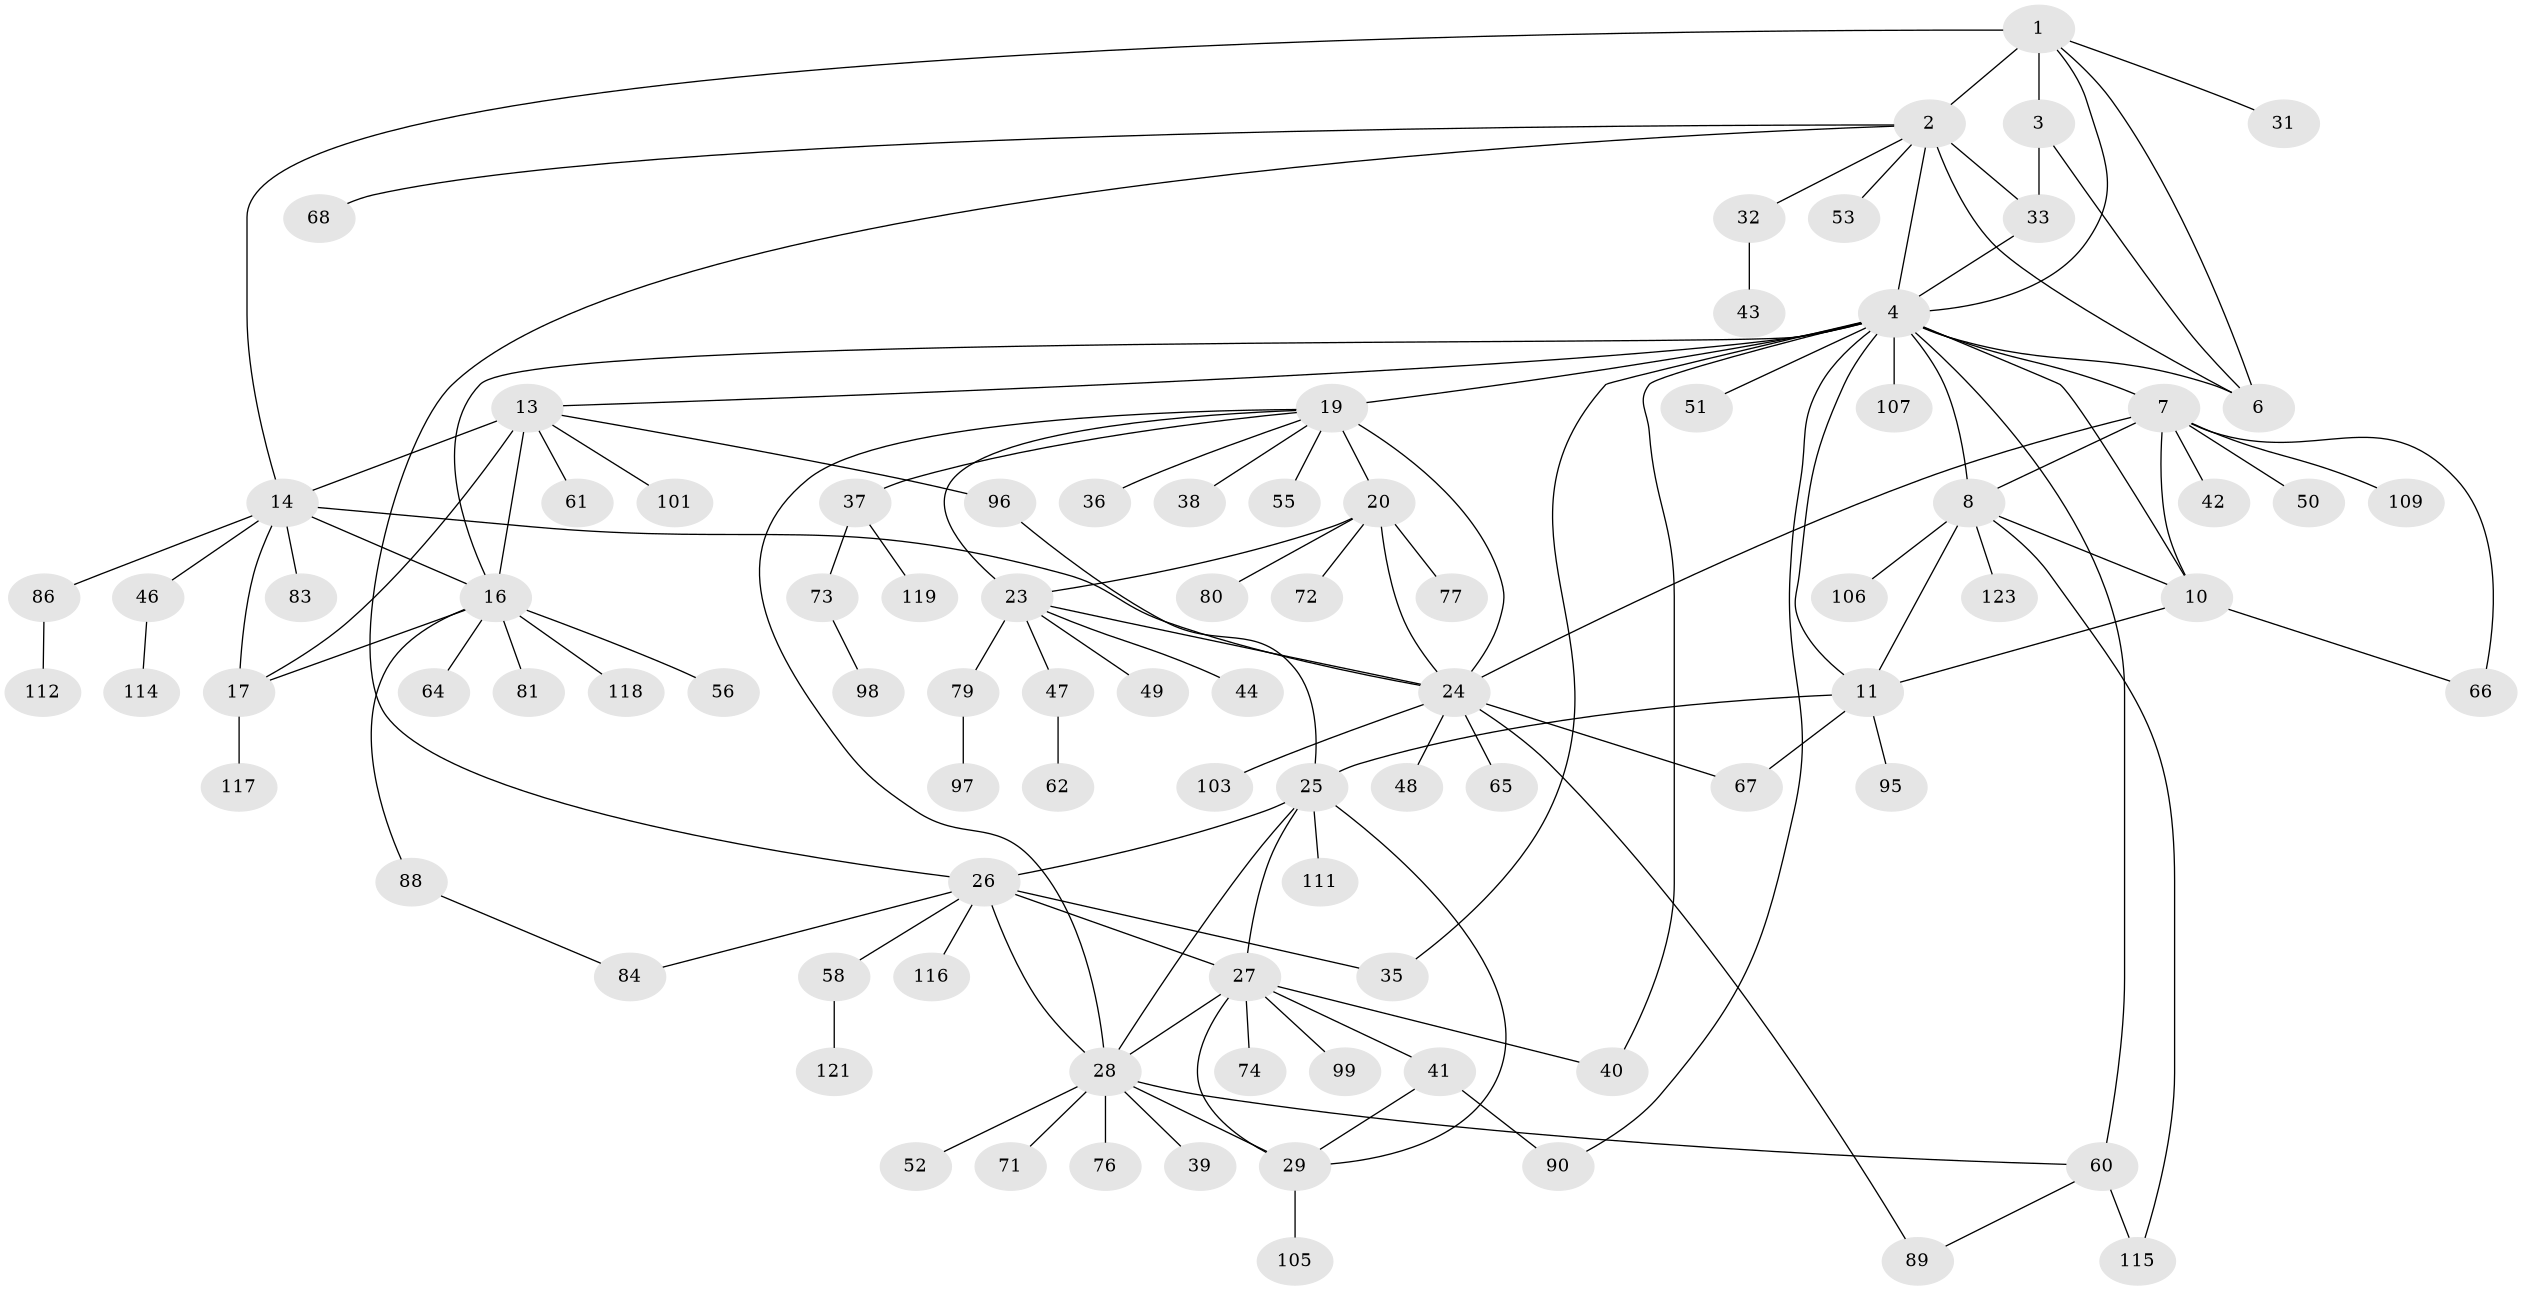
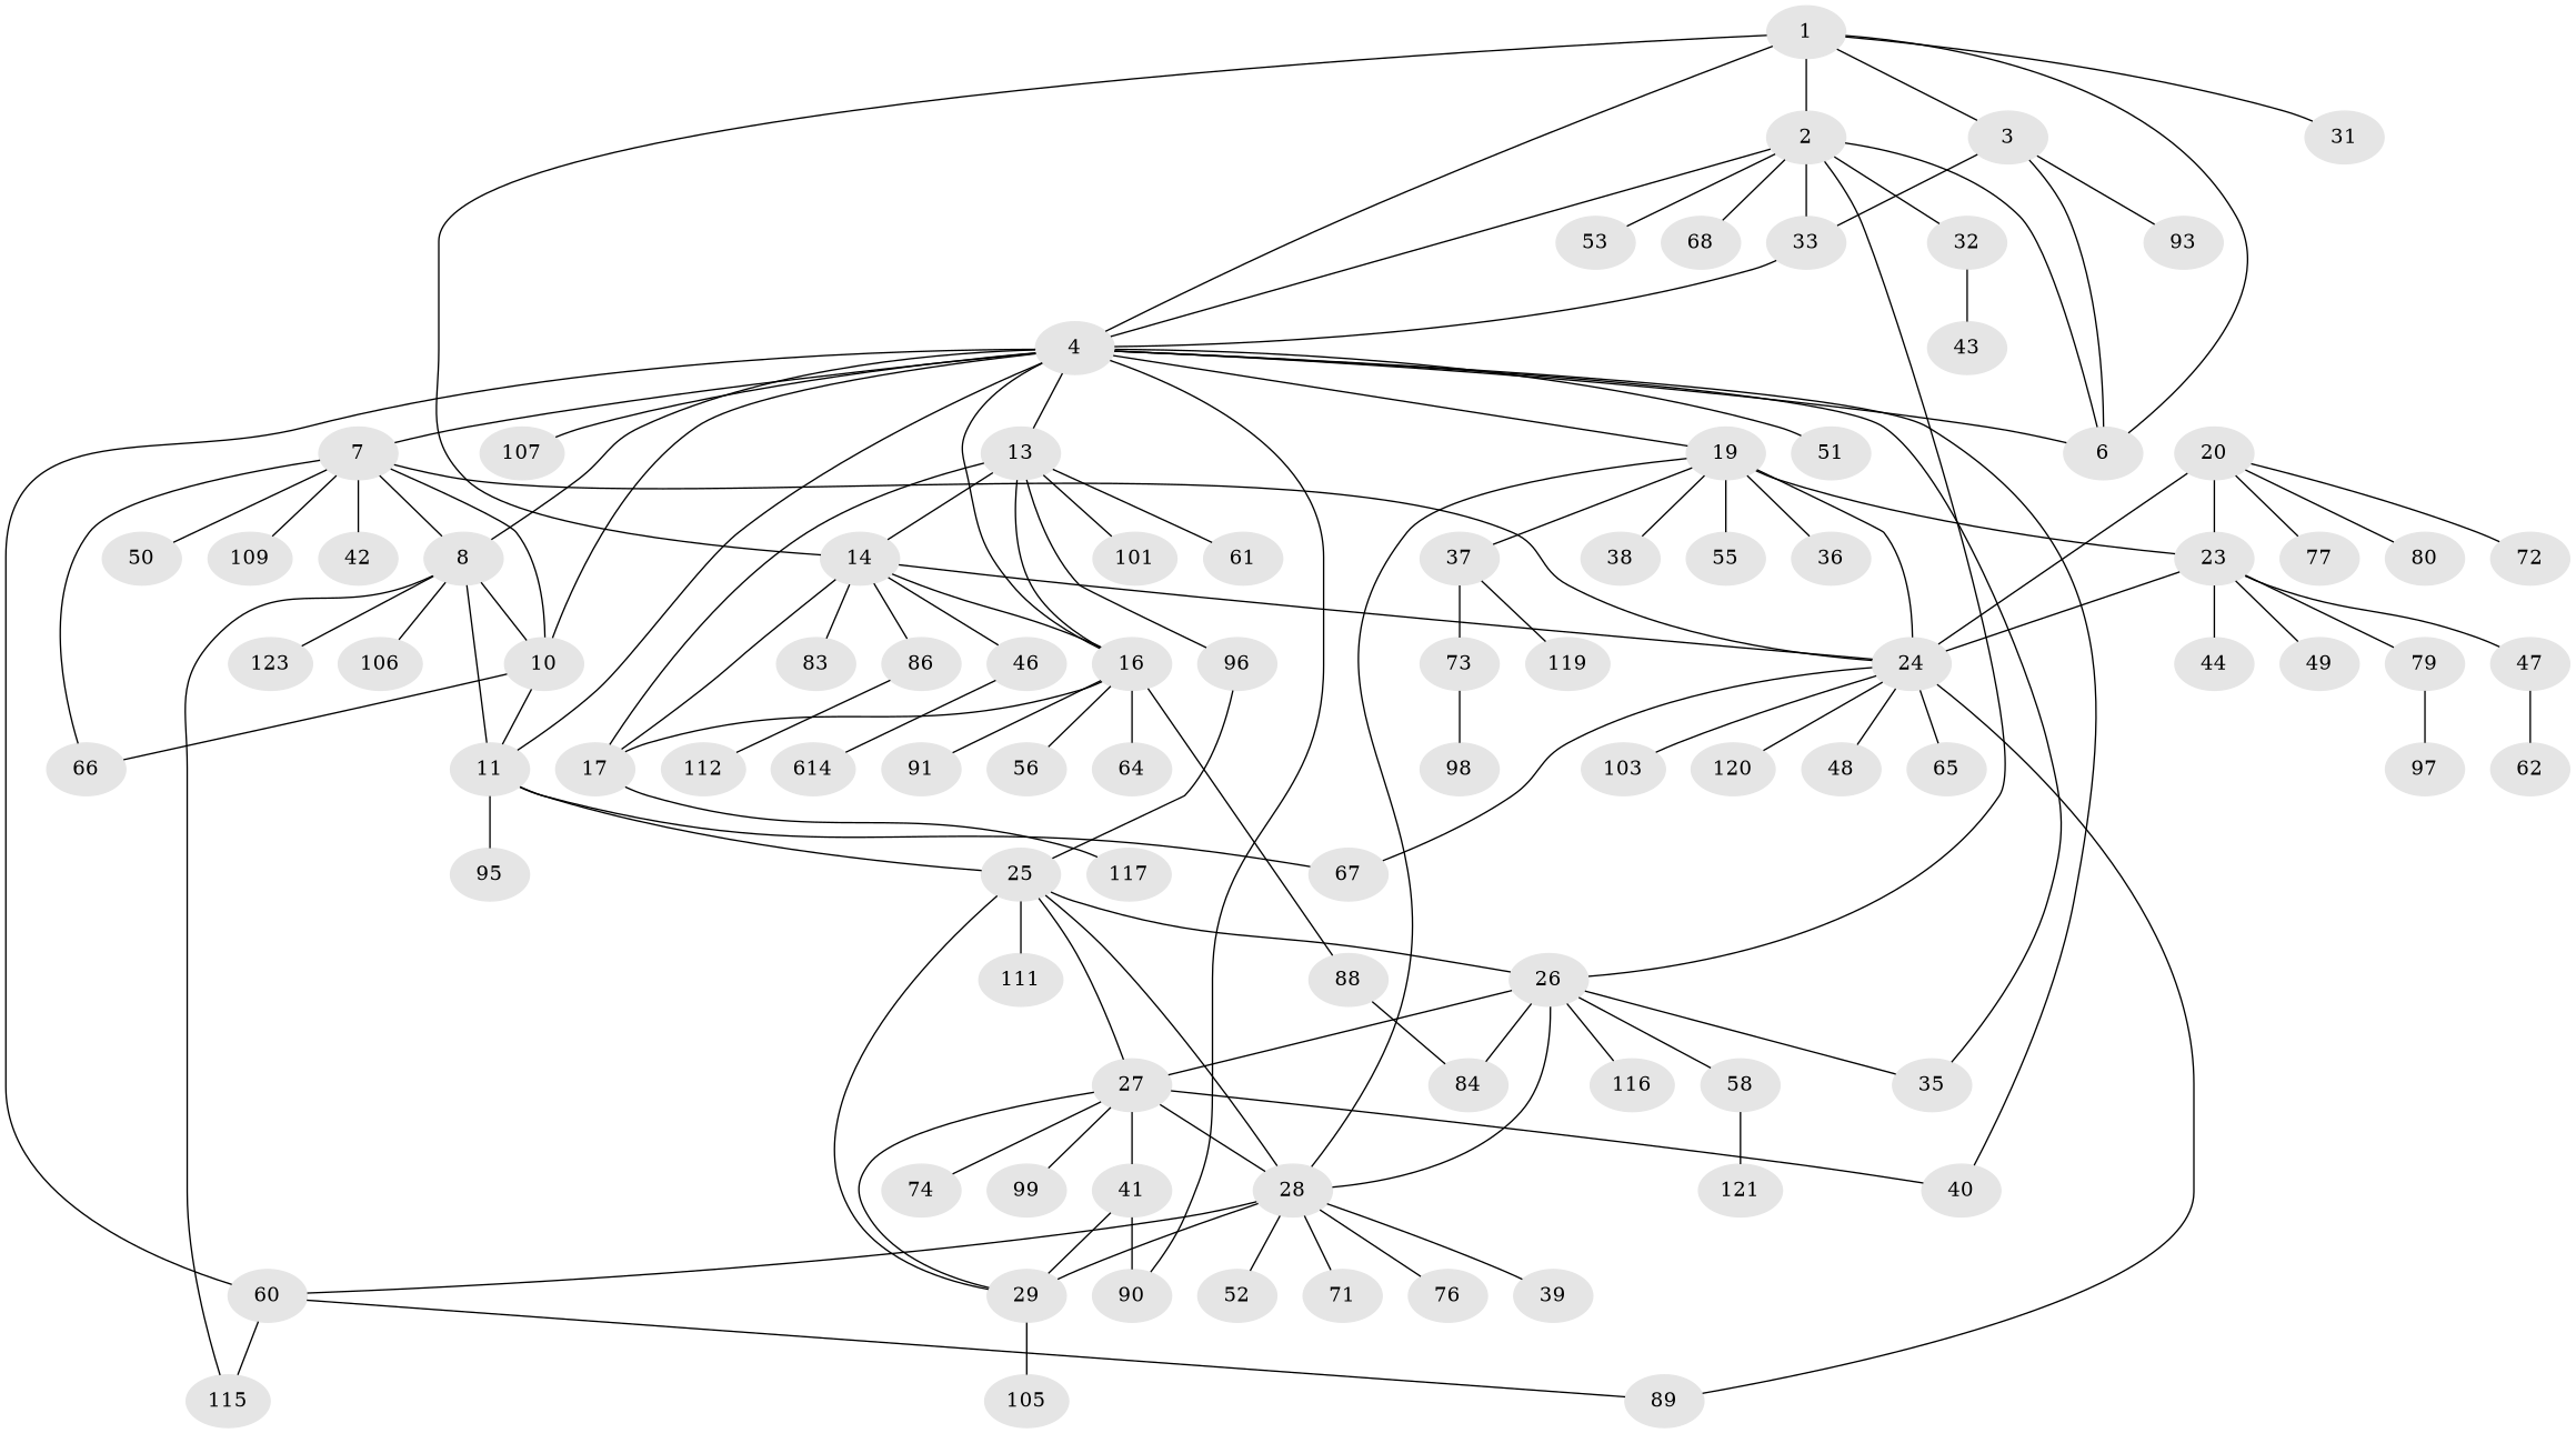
  graph {
    node [color=gray90 style=filled]
    1 [super="+63"]
    2 [super="+5"]
    3 [super="+74"]
    4 [super="+9"]
    6
    14 [super="+18"]
    31
    26 [super="+82"]
    32
    53
    68
    33 [super="+81"]
+   93
    7 [super="+12"]
    8 [super="+34"]
    10 [super="+102"]
    11 [super="+54"]
    13 [super="+15"]
    16 [super="+108"]
    19 [super="+21"]
    35 [super="+122"]
    40
    51
    60 [super="+85"]
    90
    107
    24 [super="+94"]
    17 [super="+124"]
    46 [super="+100"]
    83
    86
    84
    28 [super="+30"]
    27 [super="+104"]
    58 [super="+72"]
    116
    43
    42
    50
    109
    66
    106
    115
    123
    25 [super="+70"]
    67
    95
    61
    96
    101
    56
    64
    88
-   91 [label=81]
-   118
+   91
    20 [super="+22"]
    23 [super="+45"]
    36
    37 [super="+59"]
    38
    55 [super="+57"]
    89 [super="+113"]
    48
    65
    103 [super="+110"]
+   120
    29 [super="+79"]
    111
    117
-   114
+   114 [label=614]
    112
    77
    80
    n74 [label=72]
    44 [super="+69"]
    47
    49
    n78 [label=79 super="+87"]
    39
    52
    71
    76
    73
    119
    62
    97
    41
    n88 [label=74]
    99
    105
    121
    98
    1 -- 2 [weight=2]
    1 -- 3
    1 -- 4
    1 -- 6
    1 -- 14
    1 -- 31
    2 -- 4 [weight=2]
    2 -- 6 [weight=2]
    2 -- 26
    2 -- 32
    2 -- 53
    2 -- 68
    2 -- 33 [weight=2]
    3 -- 6
    3 -- 33
+   3 -- 93
    4 -- 6
    4 -- 7 [weight=2]
    4 -- 8
    4 -- 10
    4 -- 11
    4 -- 13
    4 -- 16
    4 -- 19
    4 -- 35
    4 -- 40
    4 -- 51
    4 -- 60 [weight=2]
    4 -- 90
    4 -- 107
    14 -- 16 [weight=2]
    14 -- 24
    14 -- 17 [weight=2]
    14 -- 46
    14 -- 83
    14 -- 86
    26 -- 35
    26 -- 84
    26 -- 28 [weight=2]
    26 -- 27
    26 -- 58
    26 -- 116
    32 -- 43
    33 -- 4
    7 -- 8 [weight=2]
    7 -- 10 [weight=2]
    7 -- 24
    7 -- 42
    7 -- 50
    7 -- 109
    7 -- 66 [weight=2]
    8 -- 10
    8 -- 11
    8 -- 106
    8 -- 115
    8 -- 123
    10 -- 11
    10 -- 66
    11 -- 25
    11 -- 67
    11 -- 95
    13 -- 14 [weight=4]
    13 -- 16 [weight=2]
    13 -- 17 [weight=2]
    13 -- 61
    13 -- 96
    13 -- 101
    16 -- 17
    16 -- 56
    16 -- 64
    16 -- 88
    16 -- 91
-   16 -- 118
    19 -- 24 [weight=2]
    19 -- 28
-   19 -- 20 [weight=4]
    19 -- 23 [weight=2]
    19 -- 36
    19 -- 37
    19 -- 38
    19 -- 55
    60 -- 115
    60 -- 89
    24 -- 67
    24 -- 89
    24 -- 48
    24 -- 65
    24 -- 103
+   24 -- 120
    17 -- 117
    46 -- 114
    86 -- 112
    28 -- 60
    28 -- 29 [weight=2]
    28 -- 39
    28 -- 52
    28 -- 71
    28 -- 76
    27 -- 40
    27 -- 28 [weight=2]
    27 -- 29
    27 -- 41
    27 -- n88
    27 -- 99
    58 -- 121
    25 -- 26
    25 -- 28 [weight=2]
    25 -- 27
    25 -- 29
    25 -- 111
    96 -- 25
    88 -- 84
    20 -- 24 [weight=2]
    20 -- 23 [weight=2]
    20 -- 77
    20 -- 80
    20 -- n74
    23 -- 24
    23 -- 44
    23 -- 47
    23 -- 49
    23 -- n78
    37 -- 73
    37 -- 119
    29 -- 105
    47 -- 62
    n78 -- 97
    73 -- 98
    41 -- 90
    41 -- 29
  }
